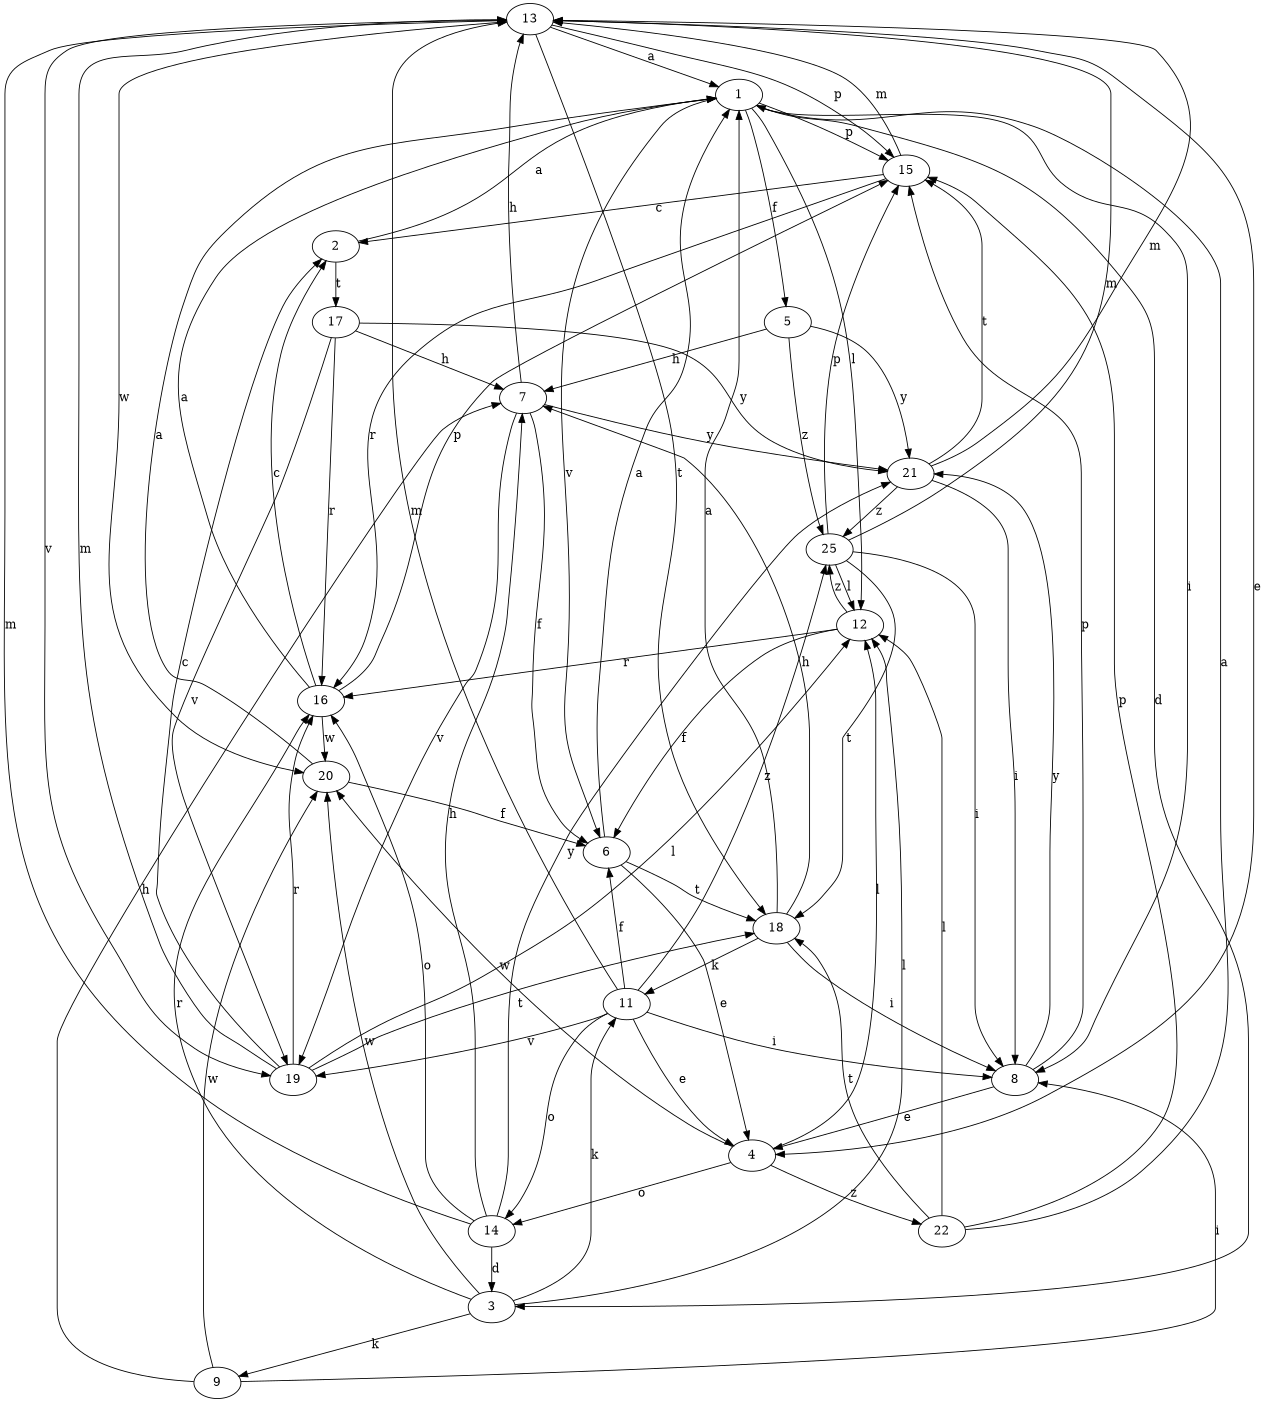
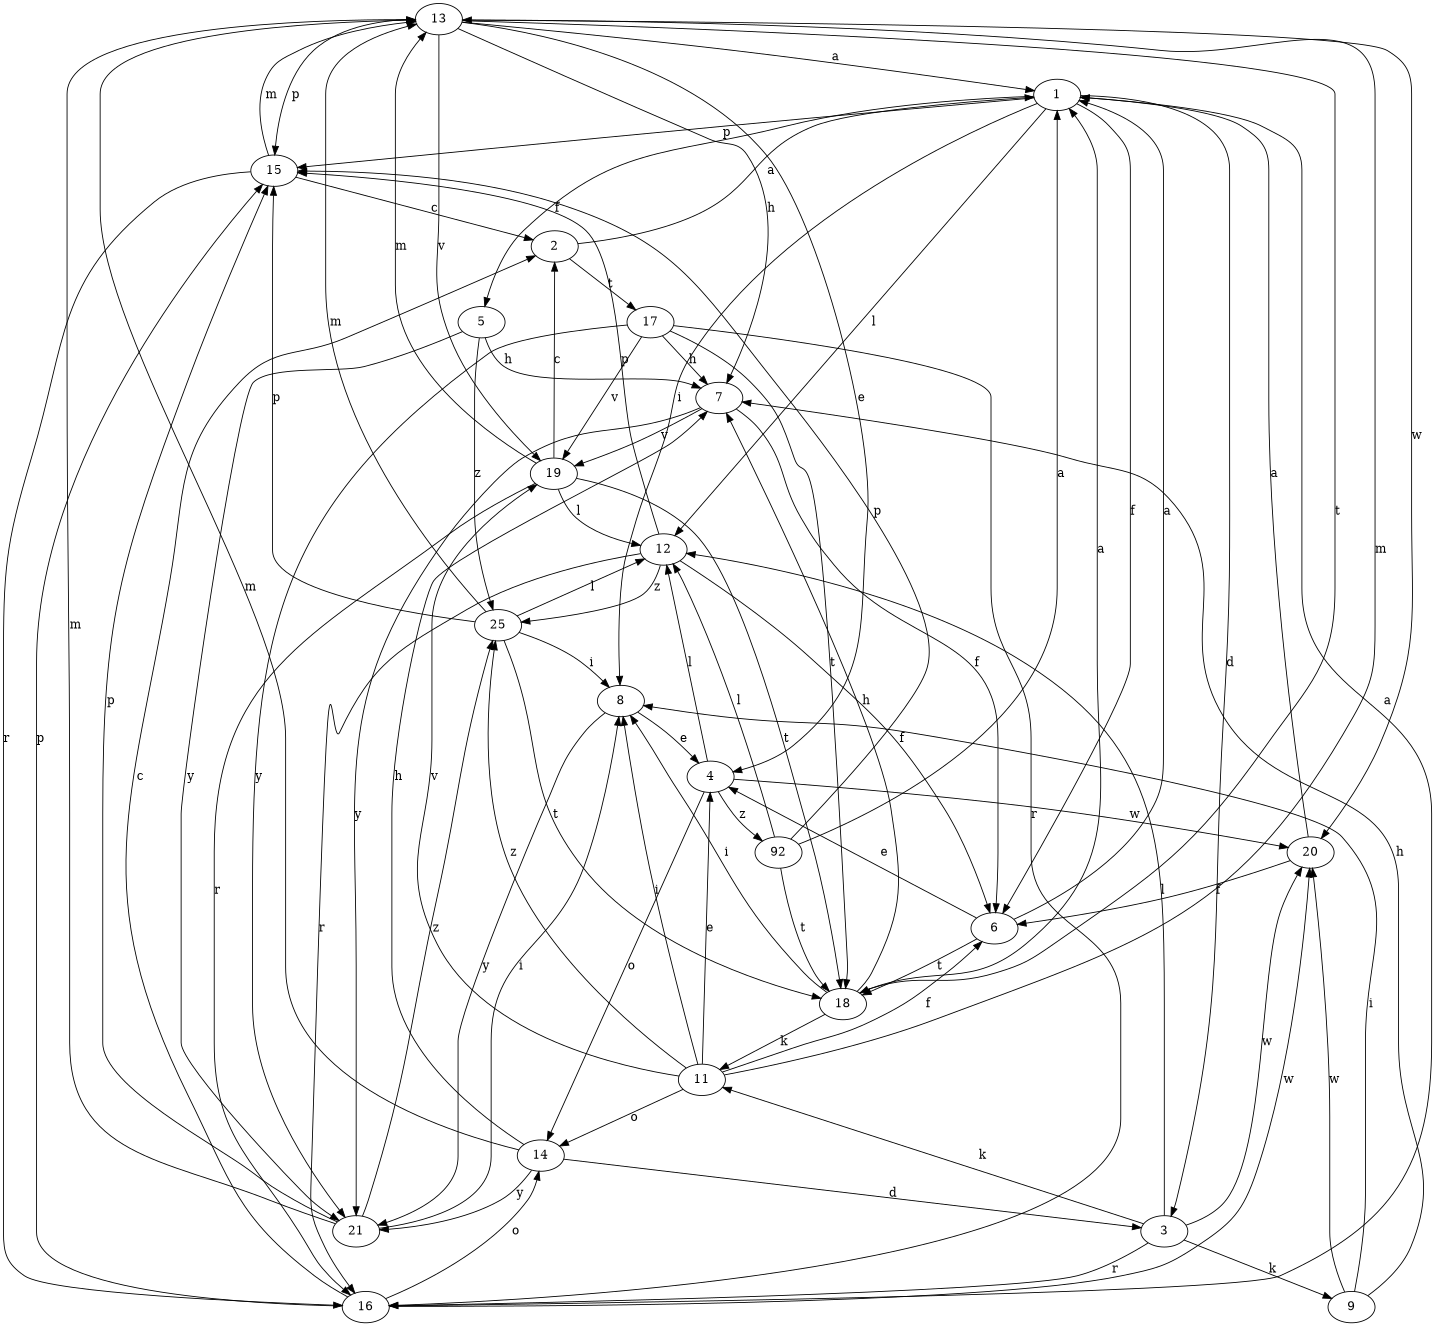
  strict digraph {
    13
    1
    15
    20
    4
    7
    18
    19
    16
    2
    14
    3
    5
    6
    8
    12
    9
    11
    21
    25
    17
-   22
+   22 [label=92]
    13 -> 1 [label=a]
    13 -> 15 [label=p]
    13 -> 20 [label=w]
    13 -> 4 [label=e]
-   7 -> 13 [label=h]
+   13 -> 7 [label=h]
    13 -> 18 [label=t]
    13 -> 19 [label=v]
    1 -> 15 [label=p]
    1 -> 3 [label=d]
    1 -> 5 [label=f]
-   1 -> 6 [label=v]
+   1 -> 6 [label=f]
    1 -> 8 [label=i]
    1 -> 12 [label=l]
    15 -> 13 [label=m]
    15 -> 16 [label=r]
    15 -> 2 [label=c]
    20 -> 1 [label=a]
    20 -> 6 [label=f]
    4 -> 20 [label=w]
    4 -> 14 [label=o]
    4 -> 12 [label=l]
    4 -> 22 [label=z]
    7 -> 19 [label=v]
    7 -> 6 [label=f]
    7 -> 21 [label=y]
    18 -> 1 [label=a]
    18 -> 7 [label=h]
    18 -> 8 [label=i]
    18 -> 11 [label=k]
    19 -> 13 [label=m]
    19 -> 18 [label=t]
    19 -> 16 [label=r]
    19 -> 2 [label=c]
    19 -> 12 [label=l]
    16 -> 1 [label=a]
    16 -> 15 [label=p]
    16 -> 20 [label=w]
    16 -> 2 [label=c]
-   14 -> 16 [label=o]
+   16 -> 14 [label=o]
    2 -> 1 [label=a]
    2 -> 17 [label=t]
    14 -> 13 [label=m]
    14 -> 7 [label=h]
    14 -> 3 [label=d]
    14 -> 21 [label=y]
    3 -> 20 [label=w]
    3 -> 16 [label=r]
    3 -> 12 [label=l]
    3 -> 9 [label=k]
    3 -> 11 [label=k]
    5 -> 7 [label=h]
    5 -> 21 [label=y]
    5 -> 25 [label=z]
    6 -> 1 [label=a]
    6 -> 4 [label=e]
    6 -> 18 [label=t]
    8 -> 4 [label=e]
    8 -> 21 [label=y]
-   8 -> 15 [label=p]
+   12 -> 15 [label=p]
    12 -> 16 [label=r]
    12 -> 6 [label=f]
    12 -> 25 [label=z]
    9 -> 20 [label=w]
    9 -> 7 [label=h]
    9 -> 8 [label=i]
    11 -> 13 [label=m]
    11 -> 4 [label=e]
    11 -> 19 [label=v]
    11 -> 14 [label=o]
    11 -> 6 [label=f]
    11 -> 8 [label=i]
    11 -> 25 [label=z]
    21 -> 13 [label=m]
-   21 -> 15 [label=t]
+   21 -> 15 [label=p]
    21 -> 8 [label=i]
    21 -> 25 [label=z]
    25 -> 13 [label=m]
    25 -> 15 [label=p]
    25 -> 18 [label=t]
    25 -> 8 [label=i]
    25 -> 12 [label=l]
    17 -> 7 [label=h]
+   17 -> 18 [label=t]
    17 -> 19 [label=v]
    17 -> 16 [label=r]
    17 -> 21 [label=y]
    22 -> 1 [label=a]
    22 -> 15 [label=p]
    22 -> 18 [label=t]
    22 -> 12 [label=l]
  }
